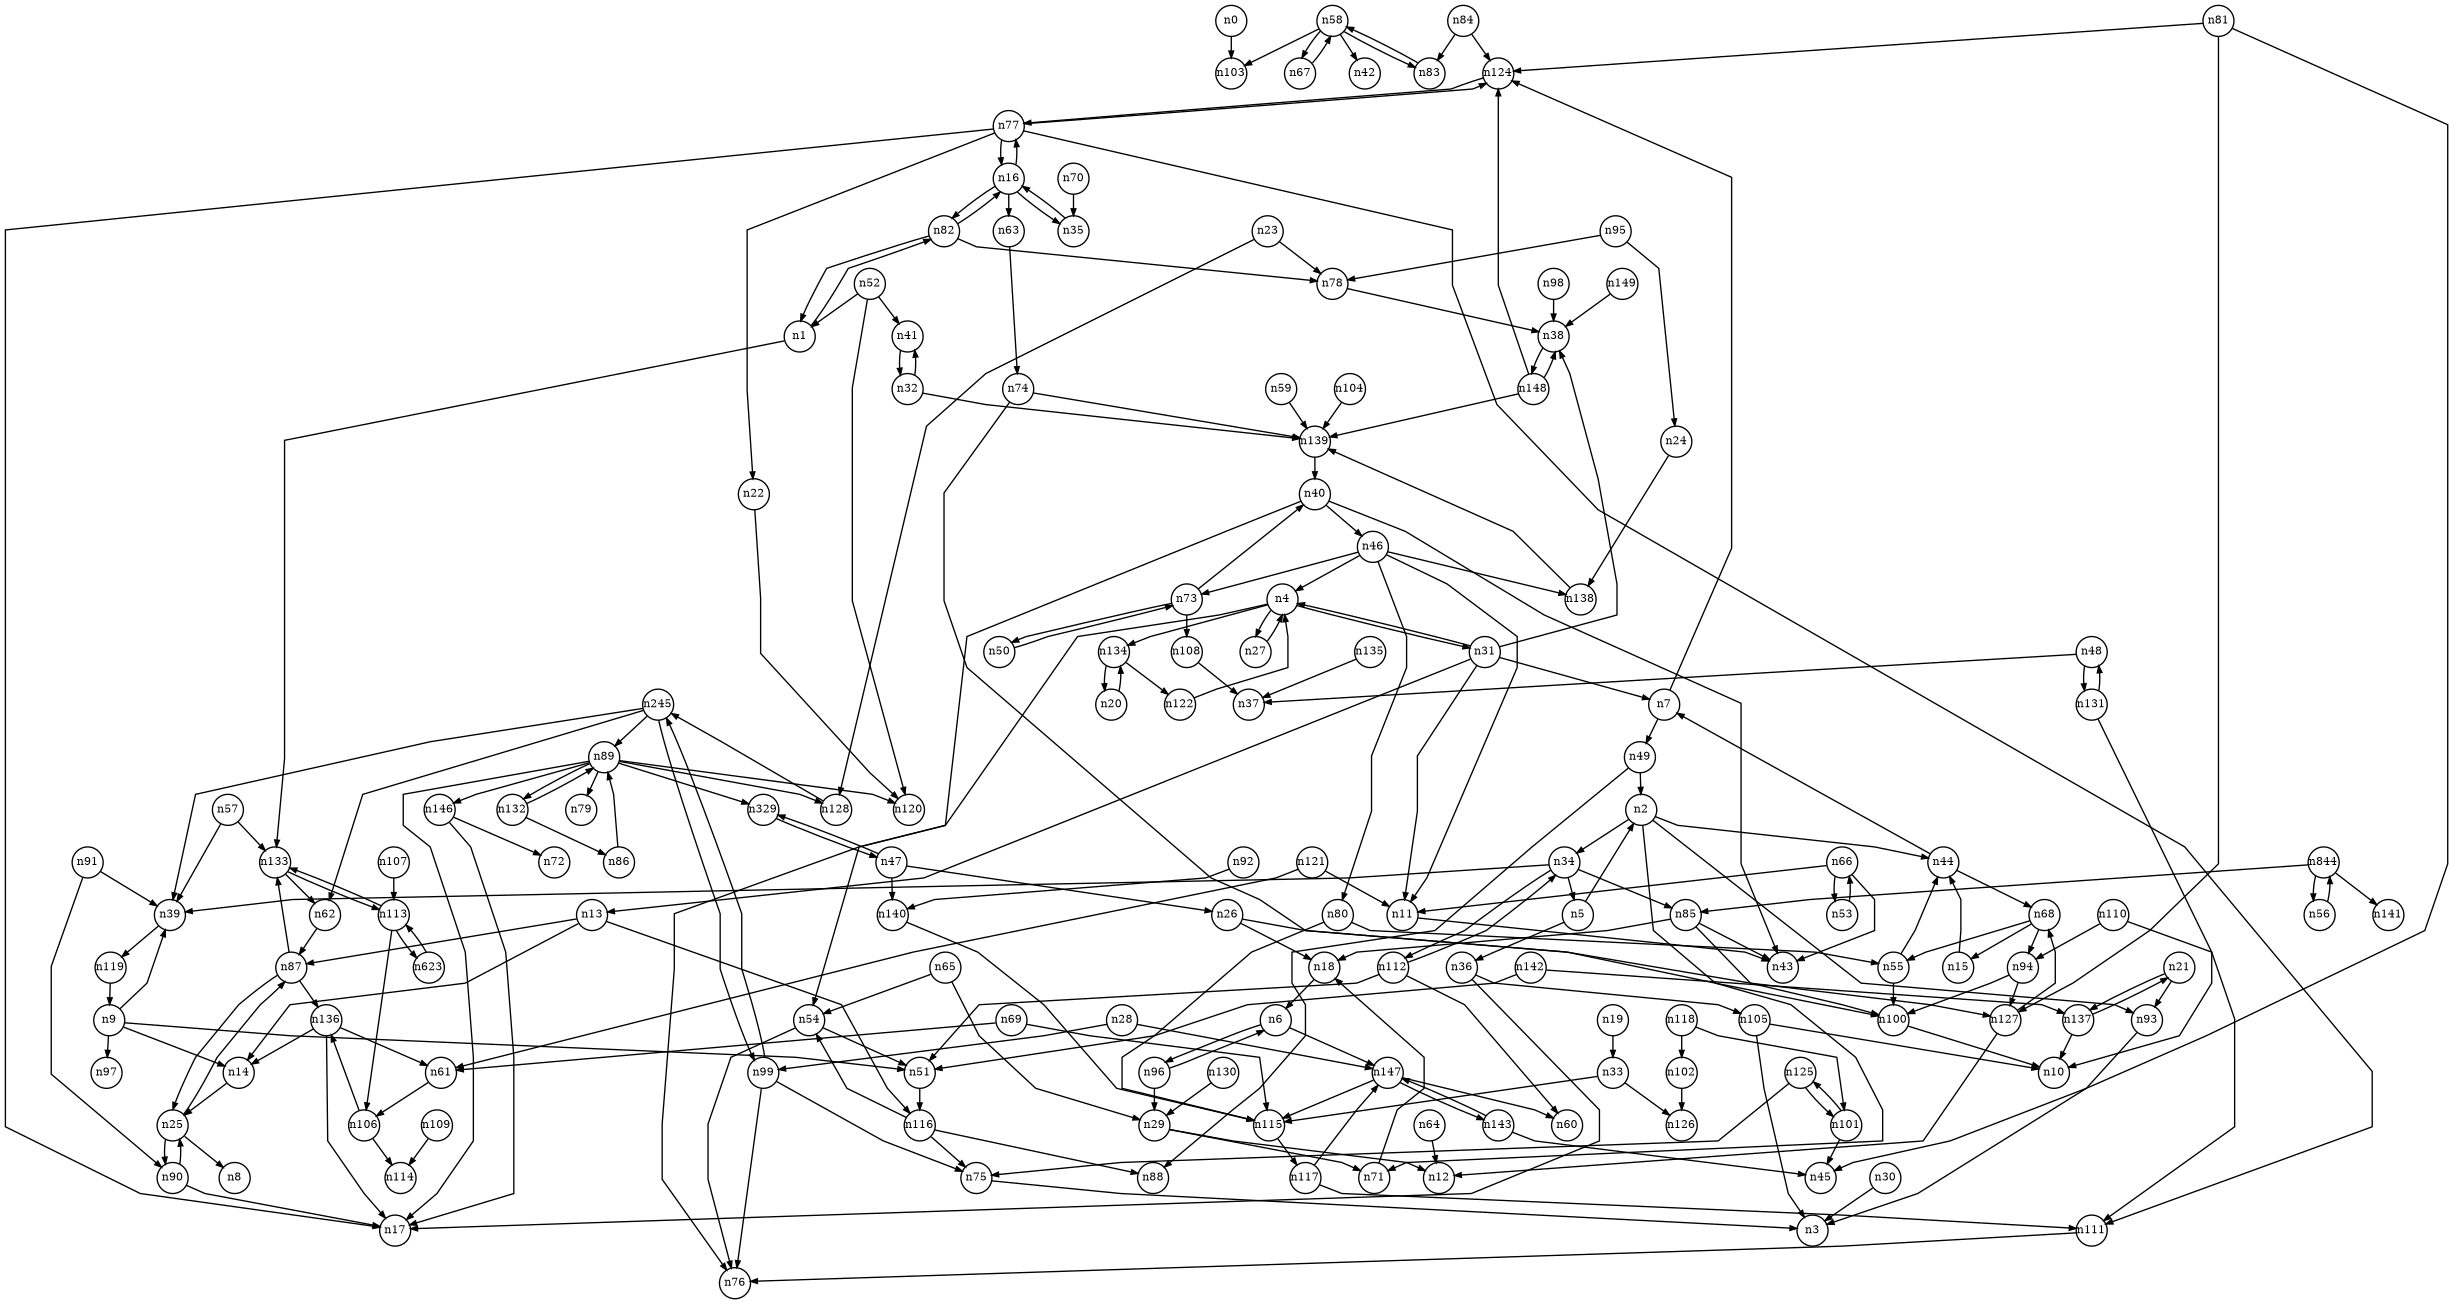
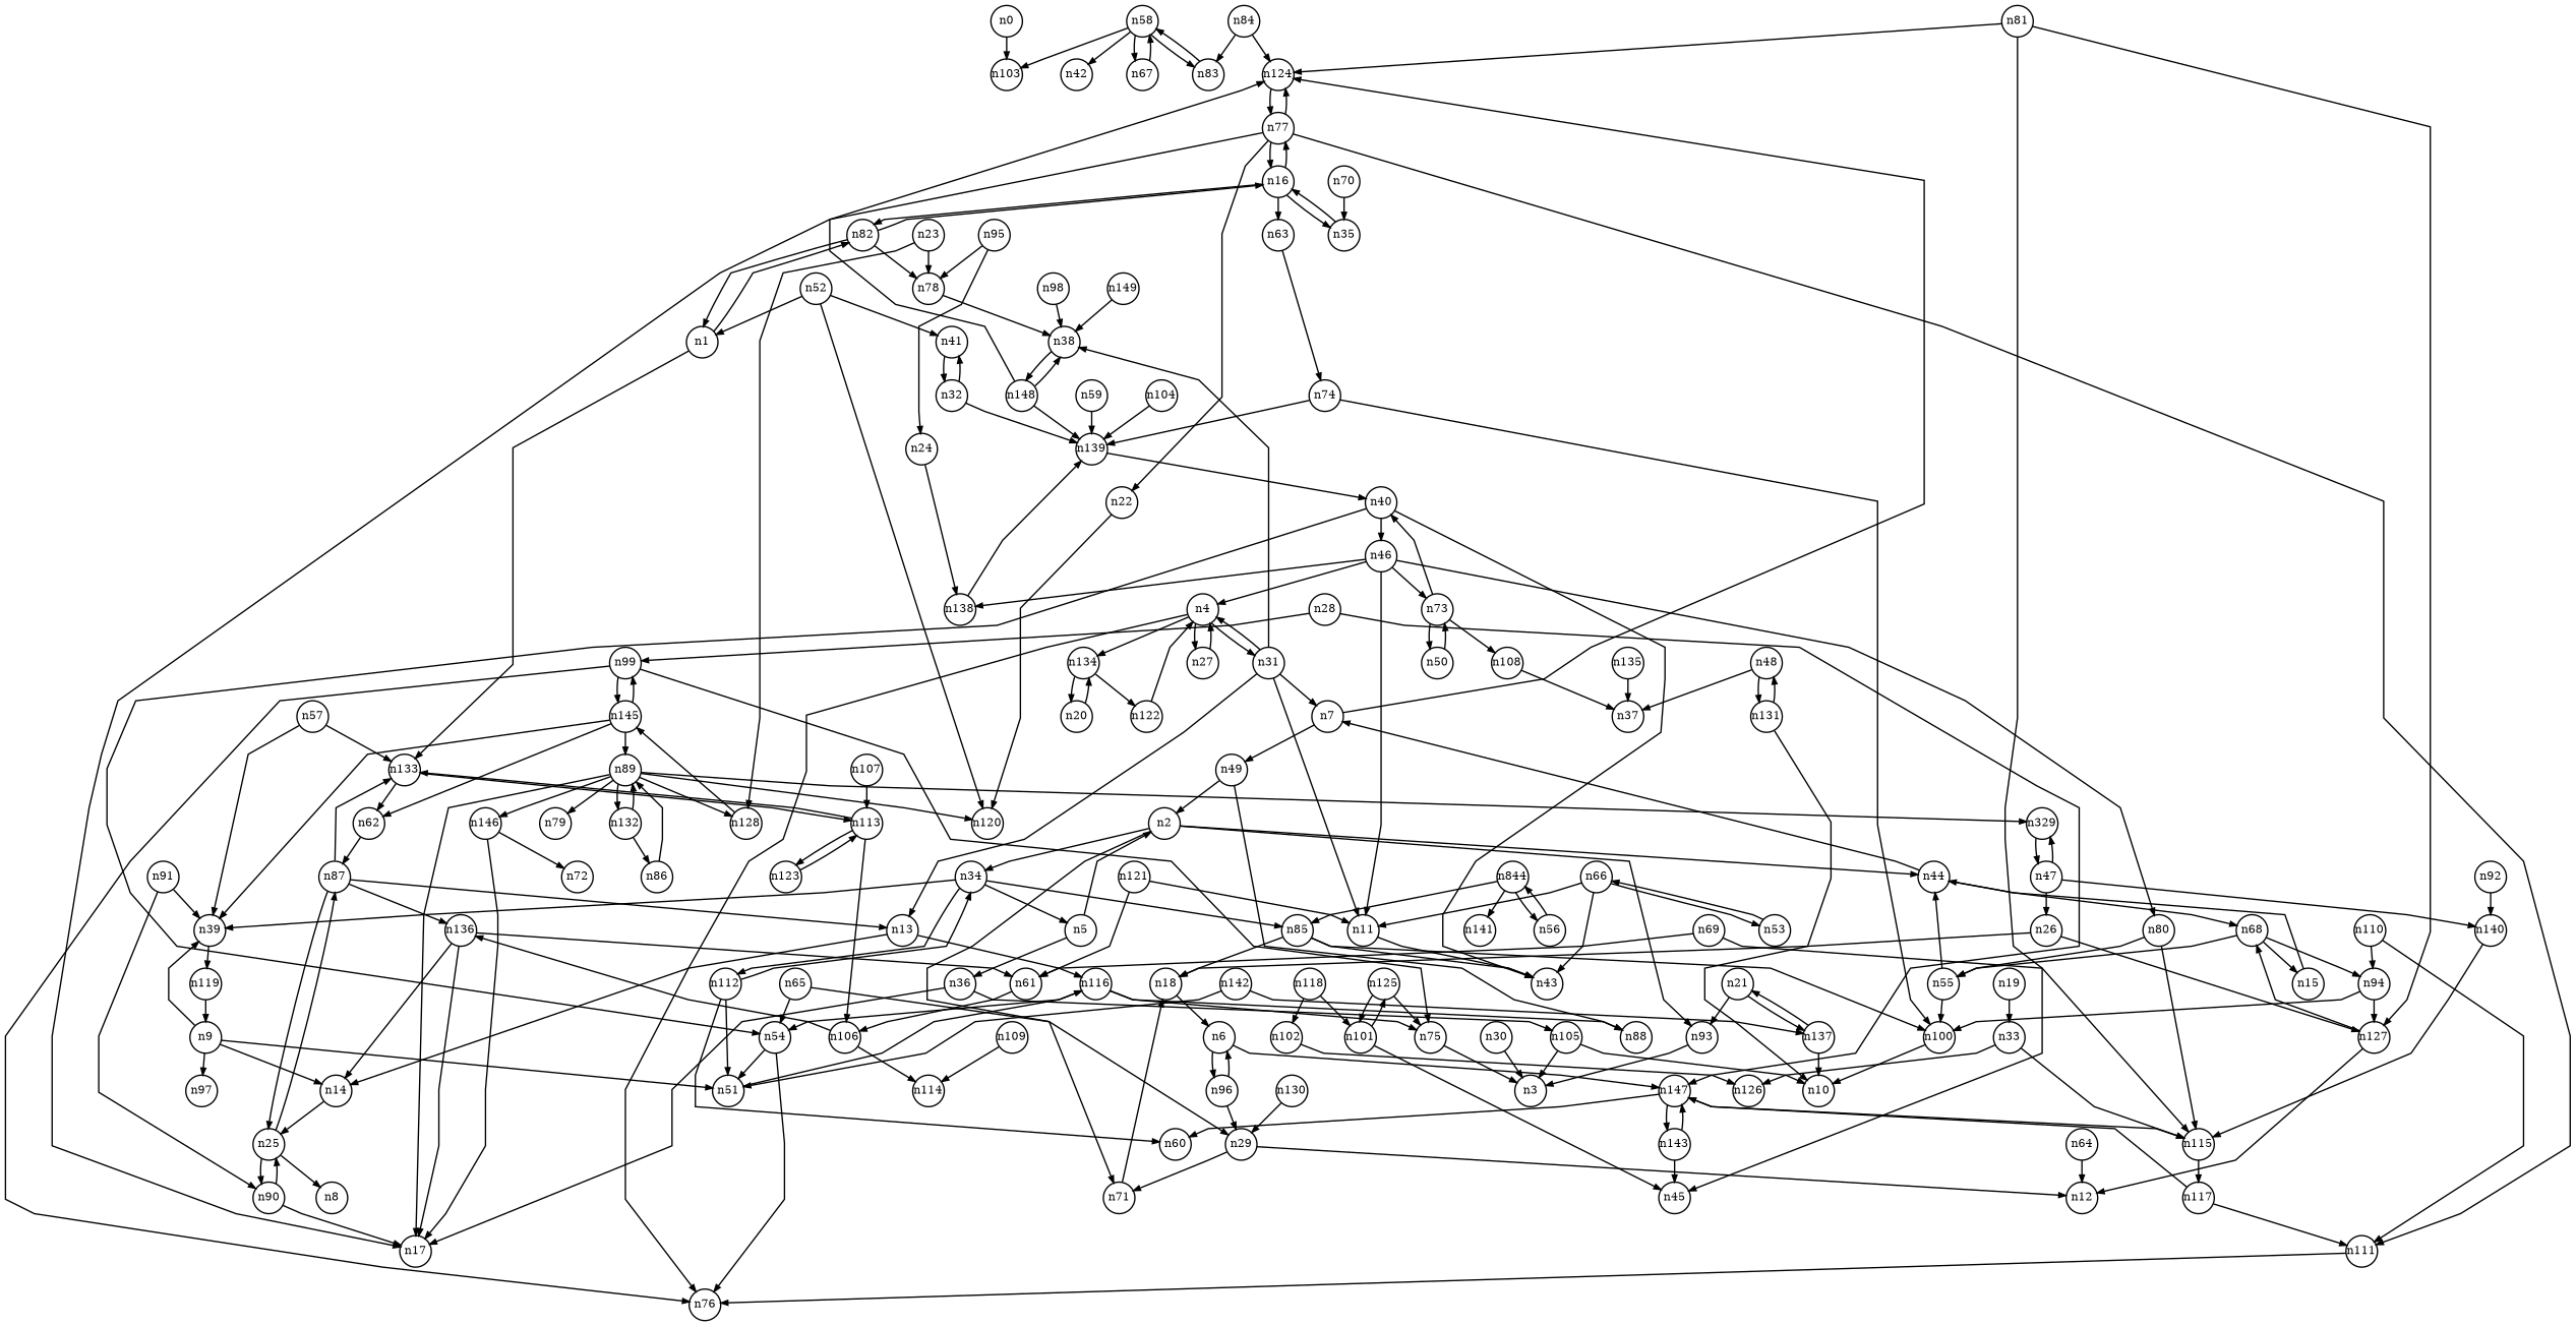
  digraph {
    fontsize=8
    nodesep=0.22
    nodesize=0.32
    ranksep=0.22
    splines=polyline
    node [fixedsize=shape fontsize=8 shape=circle]
    edge [arrowsize=0.5]
    n0 [width=0.32]
    n103 [width=0.32]
    n133 [width=0.32]
    n62 [width=0.32]
    n113 [width=0.32]
    n87 [width=0.32]
    n106 [width=0.32]
-   n123 [width=0.32 label=n623]
+   n123 [width=0.32]
    n13 [width=0.32]
    n25 [width=0.32]
    n136 [width=0.32]
    n114 [width=0.32]
    n1 [width=0.32]
    n82 [width=0.32]
    n16 [width=0.32]
    n78 [width=0.32]
    n77 [width=0.32]
    n35 [width=0.32]
    n63 [width=0.32]
    n38 [width=0.32]
    n34 [width=0.32]
    n5 [width=0.32]
    n39 [width=0.32]
    n85 [width=0.32]
    n112 [width=0.32]
    n2 [width=0.32]
    n36 [width=0.32]
    n119 [width=0.32]
    n18 [width=0.32]
    n43 [width=0.32]
    n100 [width=0.32]
    n60 [width=0.32]
    n51 [width=0.32]
    n44 [width=0.32]
    n71 [width=0.32]
    n93 [width=0.32]
    n17 [width=0.32]
    n105 [width=0.32]
    n9 [width=0.32]
    n6 [width=0.32]
    n10 [width=0.32]
    n116 [width=0.32]
    n7 [width=0.32]
    n68 [width=0.32]
    n3 [width=0.32]
    n49 [width=0.32]
    n124 [width=0.32]
    n15 [width=0.32]
    n55 [width=0.32]
    n94 [width=0.32]
    n88 [width=0.32]
    n127 [width=0.32]
    n96 [width=0.32]
    n147 [width=0.32]
    n27 [width=0.32]
    n4 [width=0.32]
    n76 [width=0.32]
    n134 [width=0.32]
    n31 [width=0.32]
    n20 [width=0.32]
    n122 [width=0.32]
    n11 [width=0.32]
    n14 [width=0.32]
    n148 [width=0.32]
    n29 [width=0.32]
    n12 [width=0.32]
    n115 [width=0.32]
    n143 [width=0.32]
    n117 [width=0.32]
    n45 [width=0.32]
    n111 [width=0.32]
    n140 [width=0.32]
    n22 [width=0.32]
    n120 [width=0.32]
    n8 [width=0.32]
    n90 [width=0.32]
    n97 [width=0.32]
    n54 [width=0.32]
    n75 [width=0.32]
    n74 [width=0.32]
    n139 [width=0.32]
    n40 [width=0.32]
    n33 [width=0.32]
    n126 [width=0.32]
    n19 [width=0.32]
    n21 [width=0.32]
    n137 [width=0.32]
    n23 [width=0.32]
    n128 [width=0.32]
-   n145 [width=0.32 label=n245]
+   n145 [width=0.32]
    n99 [width=0.32]
    n89 [width=0.32]
    n129 [label=n329 width=0.32]
    n79 [width=0.32]
    n132 [width=0.32]
    n146 [width=0.32]
    n138 [width=0.32]
    n46 [width=0.32]
    n24 [width=0.32]
    n61 [width=0.32]
    n26 [width=0.32]
    n28 [width=0.32]
    n30 [width=0.32]
    n73 [width=0.32]
    n80 [width=0.32]
    n32 [width=0.32]
    n41 [width=0.32]
    n50 [width=0.32]
    n108 [width=0.32]
    n37 [width=0.32]
    n47 [width=0.32]
    n48 [width=0.32]
    n131 [width=0.32]
    n52 [width=0.32]
    n83 [width=0.32]
    n58 [width=0.32]
    n42 [width=0.32]
    n67 [width=0.32]
    n57 [width=0.32]
    n59 [width=0.32]
    n64 [width=0.32]
    n65 [width=0.32]
    n66 [width=0.32]
    n53 [width=0.32]
    n69 [width=0.32]
    n70 [width=0.32]
    n81 [width=0.32]
    n84 [width=0.32]
    n86 [width=0.32]
    n72 [width=0.32]
    n91 [width=0.32]
    n92 [width=0.32]
    n95 [width=0.32]
    n98 [width=0.32]
    n101 [width=0.32]
    n125 [width=0.32]
    n102 [width=0.32]
    n104 [width=0.32]
    n107 [width=0.32]
    n109 [width=0.32]
    n110 [width=0.32]
    n118 [width=0.32]
    n121 [width=0.32]
    n130 [width=0.32]
    n135 [width=0.32]
    n142 [width=0.32]
    n56 [width=0.32]
    n144 [label=n844 width=0.32]
    n141 [width=0.32]
    n149 [width=0.32]
    n0 -> n103
    n133 -> n62
    n133 -> n113
    n62 -> n87
    n113 -> n133
    n113 -> n106
    n113 -> n123
    n87 -> n133
-   n13 -> n87
+   n87 -> n13
    n87 -> n25
    n87 -> n136
    n106 -> n136
    n106 -> n114
    n123 -> n113
    n13 -> n116
    n13 -> n14
    n25 -> n87
    n25 -> n8
    n25 -> n90
    n136 -> n17
    n136 -> n14
    n136 -> n61
    n1 -> n133
    n1 -> n82
    n82 -> n1
    n82 -> n16
    n82 -> n78
    n16 -> n82
    n16 -> n77
    n16 -> n35
    n16 -> n63
    n78 -> n38
    n77 -> n16
    n77 -> n17
    n77 -> n124
    n77 -> n111
    n77 -> n22
    n35 -> n16
    n63 -> n74
    n38 -> n148
    n34 -> n5
    n34 -> n39
    n34 -> n85
    n34 -> n112
    n5 -> n2
    n5 -> n36
    n39 -> n119
    n85 -> n18
    n85 -> n43
    n85 -> n100
    n112 -> n34
    n112 -> n60
    n112 -> n51
    n2 -> n34
    n2 -> n44
    n2 -> n71
    n2 -> n93
    n36 -> n17
    n36 -> n105
    n119 -> n9
    n18 -> n6
    n100 -> n10
    n51 -> n116
    n44 -> n7
    n44 -> n68
    n71 -> n18
    n93 -> n3
    n105 -> n10
    n105 -> n3
    n9 -> n39
    n9 -> n51
    n9 -> n14
    n9 -> n97
    n6 -> n96
    n6 -> n147
    n116 -> n88
    n116 -> n54
    n116 -> n75
    n7 -> n49
    n7 -> n124
    n68 -> n15
    n68 -> n55
    n68 -> n94
    n49 -> n2
    n49 -> n88
    n124 -> n77
    n15 -> n44
    n55 -> n100
    n55 -> n44
    n94 -> n100
    n94 -> n127
    n127 -> n68
    n127 -> n12
    n96 -> n6
    n96 -> n29
    n147 -> n60
    n147 -> n115
    n147 -> n143
    n27 -> n4
    n4 -> n27
    n4 -> n76
    n4 -> n134
    n4 -> n31
    n134 -> n20
    n134 -> n122
    n31 -> n13
    n31 -> n38
    n31 -> n7
    n31 -> n4
    n31 -> n11
    n20 -> n134
    n122 -> n4
    n11 -> n43
    n14 -> n25
    n148 -> n38
    n148 -> n124
    n148 -> n139
    n29 -> n71
    n29 -> n12
    n115 -> n117
    n143 -> n147
    n143 -> n45
    n117 -> n147
    n117 -> n111
    n111 -> n76
    n140 -> n115
    n22 -> n120
    n90 -> n25
    n90 -> n17
    n54 -> n51
    n54 -> n76
    n75 -> n3
    n74 -> n100
    n74 -> n139
    n139 -> n40
    n40 -> n43
    n40 -> n54
    n40 -> n46
    n33 -> n115
    n33 -> n126
    n19 -> n33
    n21 -> n93
    n21 -> n137
    n137 -> n10
    n137 -> n21
    n23 -> n78
    n23 -> n128
    n128 -> n145
    n145 -> n62
    n145 -> n39
    n145 -> n99
    n145 -> n89
    n99 -> n76
    n99 -> n75
    n99 -> n145
    n89 -> n17
    n89 -> n120
    n89 -> n128
    n89 -> n129
    n89 -> n79
    n89 -> n132
    n89 -> n146
    n129 -> n47
    n132 -> n89
    n132 -> n86
    n146 -> n17
    n146 -> n72
    n138 -> n139
    n46 -> n4
    n46 -> n11
    n46 -> n138
    n46 -> n73
    n46 -> n80
    n24 -> n138
    n61 -> n106
    n26 -> n18
    n26 -> n127
    n28 -> n147
    n28 -> n99
    n30 -> n3
    n73 -> n40
    n73 -> n50
    n73 -> n108
    n80 -> n55
    n80 -> n115
    n32 -> n139
    n32 -> n41
    n41 -> n32
    n50 -> n73
    n108 -> n37
    n47 -> n140
    n47 -> n129
    n47 -> n26
    n48 -> n37
    n48 -> n131
    n131 -> n10
    n131 -> n48
    n52 -> n1
    n52 -> n120
    n52 -> n41
    n83 -> n58
    n58 -> n103
    n58 -> n83
    n58 -> n42
    n58 -> n67
    n67 -> n58
    n57 -> n133
    n57 -> n39
    n59 -> n139
    n64 -> n12
    n65 -> n29
    n65 -> n54
    n66 -> n43
    n66 -> n11
    n66 -> n53
    n53 -> n66
    n69 -> n115
    n69 -> n61
    n70 -> n35
    n81 -> n124
    n81 -> n127
    n81 -> n45
    n84 -> n124
    n84 -> n83
    n86 -> n89
    n91 -> n39
    n91 -> n90
    n92 -> n140
    n95 -> n78
    n95 -> n24
    n98 -> n38
    n101 -> n45
    n101 -> n125
    n125 -> n75
    n125 -> n101
    n102 -> n126
    n104 -> n139
    n107 -> n113
    n109 -> n114
    n110 -> n94
    n110 -> n111
    n118 -> n101
    n118 -> n102
    n121 -> n11
    n121 -> n61
    n130 -> n29
    n135 -> n37
    n142 -> n51
    n142 -> n137
    n56 -> n144
    n144 -> n85
    n144 -> n56
    n144 -> n141
    n149 -> n38
  }
